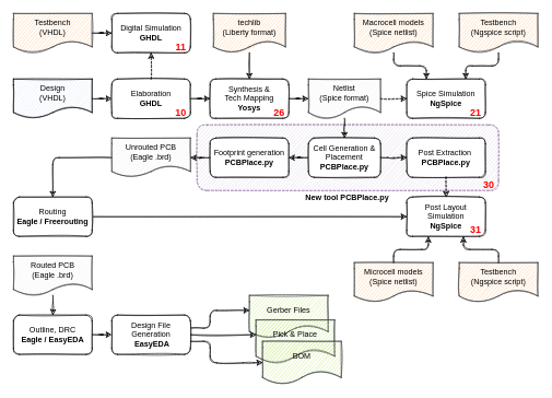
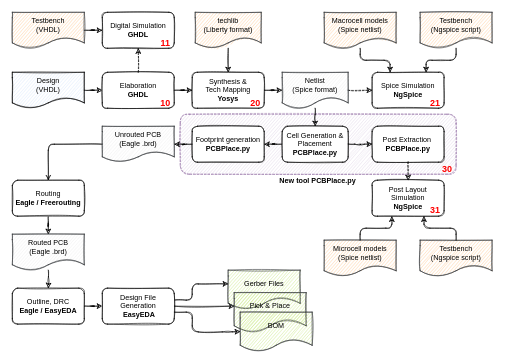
  <mxCell id="0" />
  <mxCell id="1" parent="0" />
  <mxCell id="2" value="" style="rounded=1;whiteSpace=wrap;html=1;dashed=1;fillColor=#e1d5e7;strokeColor=#9673a6;sketch=1;" parent="1" vertex="1"><mxGeometry x="300" y="190" width="460" height="100" as="geometry" /></mxCell>
  <mxCell id="3" value="" style="edgeStyle=orthogonalEdgeStyle;orthogonalLoop=1;jettySize=auto;html=1;sketch=1;" parent="1" source="4" target="7" edge="1"><mxGeometry relative="1" as="geometry" /></mxCell>
  <mxCell id="4" value="Design&lt;br&gt;(VHDL)" style="shape=document;whiteSpace=wrap;html=1;boundedLbl=1;fillColor=#dae8fc;strokeColor=#030303;rounded=1;sketch=1;" parent="1" vertex="1"><mxGeometry x="20" y="120" width="120" height="60" as="geometry" /></mxCell>
  <mxCell id="5" value="" style="edgeStyle=orthogonalEdgeStyle;orthogonalLoop=1;jettySize=auto;html=1;sketch=1;" parent="1" source="7" target="9" edge="1"><mxGeometry relative="1" as="geometry" /></mxCell>
  <mxCell id="6" value="" style="edgeStyle=orthogonalEdgeStyle;orthogonalLoop=1;jettySize=auto;html=1;dashed=1;sketch=1;" parent="1" source="7" target="39" edge="1"><mxGeometry relative="1" as="geometry" /></mxCell>
  <mxCell id="7" value="Elaboration&lt;br&gt;&lt;b&gt;GHDL&lt;/b&gt;" style="whiteSpace=wrap;html=1;rounded=1;sketch=1;" parent="1" vertex="1"><mxGeometry x="170" y="120" width="120" height="60" as="geometry" /></mxCell>
  <mxCell id="8" value="" style="edgeStyle=orthogonalEdgeStyle;orthogonalLoop=1;jettySize=auto;html=1;sketch=1;" parent="1" source="9" target="12" edge="1"><mxGeometry relative="1" as="geometry" /></mxCell>
  <mxCell id="9" value="Synthesis &amp;amp; &lt;br&gt;Tech Mapping&lt;br&gt;&lt;b&gt;Yosys&lt;/b&gt;" style="whiteSpace=wrap;html=1;rounded=1;sketch=1;" parent="1" vertex="1"><mxGeometry x="320" y="120" width="120" height="60" as="geometry" /></mxCell>
  <mxCell id="10" value="" style="edgeStyle=orthogonalEdgeStyle;orthogonalLoop=1;jettySize=auto;html=1;sketch=1;" parent="1" source="12" target="14" edge="1"><mxGeometry relative="1" as="geometry"><Array as="points"><mxPoint x="525" y="200" /><mxPoint x="525" y="200" /></Array></mxGeometry></mxCell>
  <mxCell id="11" value="" style="edgeStyle=orthogonalEdgeStyle;orthogonalLoop=1;jettySize=auto;html=1;dashed=1;sketch=1;" parent="1" source="12" target="19" edge="1"><mxGeometry relative="1" as="geometry" /></mxCell>
  <mxCell id="12" value="Netlist&lt;br&gt;(Spice format)" style="shape=document;whiteSpace=wrap;html=1;boundedLbl=1;fillColor=#eeeeee;strokeColor=#36393d;rounded=1;sketch=1;" parent="1" vertex="1"><mxGeometry x="470" y="120" width="110" height="60" as="geometry" /></mxCell>
  <mxCell id="13" value="" style="edgeStyle=orthogonalEdgeStyle;orthogonalLoop=1;jettySize=auto;html=1;sketch=1;" parent="1" source="14" target="18" edge="1"><mxGeometry relative="1" as="geometry" /></mxCell>
  <mxCell id="14" value="Cell Generation &amp;amp; Placement&lt;br&gt;&lt;b&gt;PCBPlace.py&lt;/b&gt;" style="whiteSpace=wrap;html=1;rounded=1;sketch=1;" parent="1" vertex="1"><mxGeometry x="470" y="210" width="110" height="60" as="geometry" /></mxCell>
  <mxCell id="15" value="" style="edgeStyle=orthogonalEdgeStyle;orthogonalLoop=1;jettySize=auto;html=1;sketch=1;" parent="1" source="16" target="9" edge="1"><mxGeometry relative="1" as="geometry" /></mxCell>
  <mxCell id="16" value="techlib&lt;br&gt;(Liberty format)" style="shape=document;whiteSpace=wrap;html=1;boundedLbl=1;fillColor=#ffcc99;strokeColor=#36393d;rounded=1;sketch=1;" parent="1" vertex="1"><mxGeometry x="325" y="20" width="110" height="60" as="geometry" /></mxCell>
  <mxCell id="17" value="" style="edgeStyle=orthogonalEdgeStyle;orthogonalLoop=1;jettySize=auto;html=1;sketch=1;" parent="1" source="18" target="25" edge="1"><mxGeometry relative="1" as="geometry" /></mxCell>
  <mxCell id="18" value="Footprint generation&lt;br&gt;&lt;b&gt;PCBPlace.py&lt;/b&gt;" style="whiteSpace=wrap;html=1;rounded=1;sketch=1;" parent="1" vertex="1"><mxGeometry x="320" y="210" width="120" height="60" as="geometry" /></mxCell>
  <mxCell id="19" value="Spice Simulation&lt;br&gt;&lt;b&gt;NgSpice&lt;/b&gt;" style="whiteSpace=wrap;html=1;rounded=1;sketch=1;" parent="1" vertex="1"><mxGeometry x="620" y="120" width="120" height="60" as="geometry" /></mxCell>
  <mxCell id="20" value="" style="edgeStyle=orthogonalEdgeStyle;orthogonalLoop=1;jettySize=auto;html=1;entryX=0.25;entryY=0;entryDx=0;entryDy=0;sketch=1;" parent="1" source="21" target="19" edge="1"><mxGeometry relative="1" as="geometry" /></mxCell>
  <mxCell id="21" value="Macrocell models&lt;br&gt;(Spice netlist)" style="shape=document;whiteSpace=wrap;html=1;boundedLbl=1;fillColor=#ffcc99;strokeColor=#36393d;rounded=1;sketch=1;" parent="1" vertex="1"><mxGeometry x="540" y="20" width="120" height="60" as="geometry" /></mxCell>
  <mxCell id="22" value="" style="edgeStyle=orthogonalEdgeStyle;orthogonalLoop=1;jettySize=auto;html=1;sketch=1;" parent="1" source="23" target="19" edge="1"><mxGeometry relative="1" as="geometry"><mxPoint x="730" y="100" as="targetPoint" /><Array as="points"><mxPoint x="760" y="100" /><mxPoint x="710" y="100" /></Array></mxGeometry></mxCell>
  <mxCell id="23" value="Testbench&lt;br&gt;(Ngspice script)" style="shape=document;whiteSpace=wrap;html=1;boundedLbl=1;fillColor=#ffcc99;strokeColor=#36393d;rounded=1;sketch=1;" parent="1" vertex="1"><mxGeometry x="700" y="20" width="120" height="60" as="geometry" /></mxCell>
- <mxCell id="24" value="" style="edgeStyle=orthogonalEdgeStyle;orthogonalLoop=1;jettySize=auto;html=1;sketch=1;" parent="1" source="25" target="27" edge="1"><mxGeometry relative="1" as="geometry" /></mxCell>
+ <mxCell id="24" value="" style="edgeStyle=orthogonalEdgeStyle;orthogonalLoop=1;jettySize=auto;html=1;sketch=1;endArrow=open;" parent="1" source="25" target="27" edge="1"><mxGeometry relative="1" as="geometry" /></mxCell>
  <mxCell id="25" value="Unrouted PCB&lt;br&gt;(Eagle .brd)" style="shape=document;whiteSpace=wrap;html=1;boundedLbl=1;fillColor=#eeeeee;strokeColor=#36393d;rounded=1;sketch=1;" parent="1" vertex="1"><mxGeometry x="170" y="210" width="120" height="60" as="geometry" /></mxCell>
- <mxCell id="26" value="" style="edgeStyle=orthogonalEdgeStyle;orthogonalLoop=1;jettySize=auto;html=1;sketch=1;" parent="1" source="27" target="50" edge="1"><mxGeometry relative="1" as="geometry" /></mxCell>
+ <mxCell id="26" value="" style="edgeStyle=orthogonalEdgeStyle;orthogonalLoop=1;jettySize=auto;html=1;sketch=1;" parent="1" source="27" target="35" edge="1"><mxGeometry relative="1" as="geometry" /></mxCell>
  <mxCell id="27" value="Routing&lt;br&gt;&lt;b&gt;Eagle / Freerouting&lt;/b&gt;" style="whiteSpace=wrap;html=1;rounded=1;sketch=1;" parent="1" vertex="1"><mxGeometry x="20" y="300" width="120" height="60" as="geometry" /></mxCell>
  <mxCell id="28" value="" style="edgeStyle=orthogonalEdgeStyle;orthogonalLoop=1;jettySize=auto;html=1;sketch=1;" parent="1" source="29" target="33" edge="1"><mxGeometry relative="1" as="geometry" /></mxCell>
  <mxCell id="29" value="Outline, DRC&lt;br&gt;&lt;b&gt;Eagle / EasyEDA&lt;/b&gt;" style="whiteSpace=wrap;html=1;rounded=1;sketch=1;" parent="1" vertex="1"><mxGeometry x="20" y="480" width="120" height="60" as="geometry" /></mxCell>
  <mxCell id="30" value="" style="edgeStyle=orthogonalEdgeStyle;orthogonalLoop=1;jettySize=auto;html=1;sketch=1;" parent="1" source="33" target="36" edge="1"><mxGeometry relative="1" as="geometry"><Array as="points"><mxPoint x="320" y="500" /><mxPoint x="320" y="473" /></Array></mxGeometry></mxCell>
  <mxCell id="31" style="edgeStyle=orthogonalEdgeStyle;orthogonalLoop=1;jettySize=auto;html=1;exitX=1;exitY=0.5;exitDx=0;exitDy=0;sketch=1;" parent="1" source="33" target="37" edge="1"><mxGeometry relative="1" as="geometry"><Array as="points"><mxPoint x="460" y="510" /><mxPoint x="460" y="510" /></Array></mxGeometry></mxCell>
  <mxCell id="32" style="edgeStyle=orthogonalEdgeStyle;orthogonalLoop=1;jettySize=auto;html=1;exitX=0.999;exitY=0.667;exitDx=0;exitDy=0;entryX=0;entryY=0.5;entryDx=0;entryDy=0;exitPerimeter=0;sketch=1;" parent="1" source="33" target="38" edge="1"><mxGeometry relative="1" as="geometry"><Array as="points"><mxPoint x="320" y="520" /><mxPoint x="320" y="553" /><mxPoint x="380" y="553" /></Array></mxGeometry></mxCell>
  <mxCell id="33" value="Design File Generation&lt;br&gt;&lt;b&gt;&amp;nbsp;EasyEDA&lt;/b&gt;" style="whiteSpace=wrap;html=1;rounded=1;sketch=1;" parent="1" vertex="1"><mxGeometry x="170" y="480" width="120" height="60" as="geometry" /></mxCell>
  <mxCell id="34" value="" style="edgeStyle=orthogonalEdgeStyle;orthogonalLoop=1;jettySize=auto;html=1;sketch=1;" parent="1" target="29" edge="1"><mxGeometry relative="1" as="geometry"><mxPoint x="80" y="450" as="sourcePoint" /></mxGeometry></mxCell>
  <mxCell id="35" value="Routed PCB&lt;br&gt;(Eagle .brd)" style="shape=document;whiteSpace=wrap;html=1;boundedLbl=1;fillColor=#eeeeee;strokeColor=#36393d;rounded=1;sketch=1;" parent="1" vertex="1"><mxGeometry x="20" y="390" width="120" height="60" as="geometry" /></mxCell>
  <mxCell id="36" value="Gerber Files" style="shape=document;whiteSpace=wrap;html=1;boundedLbl=1;fillColor=#cdeb8b;strokeColor=#36393d;rounded=1;sketch=1;" parent="1" vertex="1"><mxGeometry x="380" y="450" width="120" height="65" as="geometry" /></mxCell>
  <mxCell id="37" value="Pick &amp;amp; Place" style="shape=document;whiteSpace=wrap;html=1;boundedLbl=1;fillColor=#cdeb8b;strokeColor=#36393d;rounded=1;sketch=1;" parent="1" vertex="1"><mxGeometry x="390" y="487.5" width="120" height="65" as="geometry" /></mxCell>
  <mxCell id="38" value="BOM" style="shape=document;whiteSpace=wrap;html=1;boundedLbl=1;fillColor=#cdeb8b;strokeColor=#36393d;rounded=1;sketch=1;" parent="1" vertex="1"><mxGeometry x="400" y="520" width="120" height="65" as="geometry" /></mxCell>
  <mxCell id="39" value="Digital Simulation&lt;br&gt;&lt;b&gt;GHDL&lt;/b&gt;" style="whiteSpace=wrap;html=1;rounded=1;sketch=1;" parent="1" vertex="1"><mxGeometry x="170" y="20" width="120" height="60" as="geometry" /></mxCell>
  <mxCell id="40" value="" style="edgeStyle=orthogonalEdgeStyle;orthogonalLoop=1;jettySize=auto;html=1;sketch=1;" parent="1" source="41" target="39" edge="1"><mxGeometry relative="1" as="geometry" /></mxCell>
  <mxCell id="41" value="Testbench&lt;br&gt;(VHDL)" style="shape=document;whiteSpace=wrap;html=1;boundedLbl=1;fillColor=#ffcc99;strokeColor=#36393d;rounded=1;sketch=1;" parent="1" vertex="1"><mxGeometry x="20" y="20" width="120" height="60" as="geometry" /></mxCell>
  <mxCell id="42" value="21" style="text;html=1;align=center;verticalAlign=middle;resizable=0;points=[];autosize=1;strokeColor=none;fillColor=none;fontStyle=1;fontSize=15;labelBackgroundColor=none;labelBorderColor=none;fontColor=#FF0000;" parent="1" vertex="1"><mxGeometry x="710" y="160" width="30" height="20" as="geometry" /></mxCell>
  <mxCell id="43" value="10" style="text;html=1;align=center;verticalAlign=middle;resizable=0;points=[];autosize=1;strokeColor=none;fillColor=none;fontStyle=1;fontSize=15;labelBackgroundColor=none;labelBorderColor=none;fontColor=#FF0000;" parent="1" vertex="1"><mxGeometry x="260" y="160" width="30" height="20" as="geometry" /></mxCell>
  <mxCell id="44" value="11" style="text;html=1;align=center;verticalAlign=middle;resizable=0;points=[];autosize=1;strokeColor=none;fillColor=none;fontStyle=1;fontSize=15;labelBackgroundColor=none;labelBorderColor=none;fontColor=#FF0000;" parent="1" vertex="1"><mxGeometry x="260" y="60" width="30" height="20" as="geometry" /></mxCell>
- <mxCell id="45" value="26" style="text;html=1;align=center;verticalAlign=middle;resizable=0;points=[];autosize=1;strokeColor=none;fillColor=none;fontStyle=1;fontSize=15;labelBackgroundColor=none;labelBorderColor=none;fontColor=#FF0000;" parent="1" vertex="1"><mxGeometry x="410" y="160" width="30" height="20" as="geometry" /></mxCell>
+ <mxCell id="45" value="20" style="text;html=1;align=center;verticalAlign=middle;resizable=0;points=[];autosize=1;strokeColor=none;fillColor=none;fontStyle=1;fontSize=15;labelBackgroundColor=none;labelBorderColor=none;fontColor=#FF0000;" parent="1" vertex="1"><mxGeometry x="410" y="160" width="30" height="20" as="geometry" /></mxCell>
  <mxCell id="46" value="30" style="text;html=1;align=center;verticalAlign=middle;resizable=0;points=[];autosize=1;strokeColor=none;fillColor=none;fontStyle=1;fontSize=15;labelBackgroundColor=none;labelBorderColor=none;fontColor=#FF0000;" parent="1" vertex="1"><mxGeometry x="730" y="270" width="30" height="20" as="geometry" /></mxCell>
  <mxCell id="47" value="New tool PCBPlace.py" style="text;html=1;strokeColor=none;fillColor=none;align=center;verticalAlign=middle;whiteSpace=wrap;rounded=0;dashed=1;sketch=1;fontStyle=1" parent="1" vertex="1"><mxGeometry x="452" y="287" width="155" height="30" as="geometry" /></mxCell>
  <mxCell id="48" value="Post Extraction&amp;nbsp;&lt;br&gt;&lt;b&gt;PCBPlace.py&lt;/b&gt;" style="whiteSpace=wrap;html=1;rounded=1;sketch=1;" vertex="1" parent="1"><mxGeometry x="620" y="210" width="120" height="60" as="geometry" /></mxCell>
  <mxCell id="49" value="" style="edgeStyle=orthogonalEdgeStyle;orthogonalLoop=1;jettySize=auto;html=1;sketch=1;" edge="1" parent="1"><mxGeometry relative="1" as="geometry"><mxPoint x="580" y="239.71" as="sourcePoint" /><mxPoint x="620" y="239.71" as="targetPoint" /></mxGeometry></mxCell>
  <mxCell id="50" value="Post Layout Simulation&lt;br&gt;&lt;b&gt;NgSpice&lt;/b&gt;" style="whiteSpace=wrap;html=1;rounded=1;sketch=1;" vertex="1" parent="1"><mxGeometry x="620" y="300" width="120" height="60" as="geometry" /></mxCell>
  <mxCell id="51" value="" style="edgeStyle=orthogonalEdgeStyle;orthogonalLoop=1;jettySize=auto;html=1;dashed=1;sketch=1;entryX=0.5;entryY=0;entryDx=0;entryDy=0;" edge="1" parent="1" target="50"><mxGeometry relative="1" as="geometry"><mxPoint x="680" y="269.43" as="sourcePoint" /><mxPoint x="720" y="269.43" as="targetPoint" /></mxGeometry></mxCell>
  <mxCell id="52" value="31" style="text;html=1;align=center;verticalAlign=middle;resizable=0;points=[];autosize=1;strokeColor=none;fillColor=none;fontStyle=1;fontSize=15;labelBackgroundColor=none;labelBorderColor=none;fontColor=#FF0000;" vertex="1" parent="1"><mxGeometry x="710" y="340" width="30" height="20" as="geometry" /></mxCell>
  <mxCell id="53" value="Microcell models&lt;br&gt;(Spice netlist)" style="shape=document;whiteSpace=wrap;html=1;boundedLbl=1;fillColor=#ffcc99;strokeColor=#36393d;rounded=1;sketch=1;" vertex="1" parent="1"><mxGeometry x="540" y="400" width="120" height="60" as="geometry" /></mxCell>
  <mxCell id="54" value="Testbench&lt;br&gt;(Ngspice script)" style="shape=document;whiteSpace=wrap;html=1;boundedLbl=1;fillColor=#ffcc99;strokeColor=#36393d;rounded=1;sketch=1;" vertex="1" parent="1"><mxGeometry x="700" y="400" width="120" height="60" as="geometry" /></mxCell>
  <mxCell id="55" value="" style="edgeStyle=orthogonalEdgeStyle;orthogonalLoop=1;jettySize=auto;html=1;entryX=0.274;entryY=1.005;entryDx=0;entryDy=0;sketch=1;entryPerimeter=0;" edge="1" parent="1" target="50"><mxGeometry relative="1" as="geometry"><mxPoint x="600" y="400" as="sourcePoint" /><mxPoint x="649.99" y="440" as="targetPoint" /><Array as="points"><mxPoint x="600" y="380" /><mxPoint x="653" y="380" /></Array></mxGeometry></mxCell>
  <mxCell id="56" value="" style="edgeStyle=orthogonalEdgeStyle;orthogonalLoop=1;jettySize=auto;html=1;entryX=0.274;entryY=1.005;entryDx=0;entryDy=0;sketch=1;entryPerimeter=0;exitX=0.5;exitY=0;exitDx=0;exitDy=0;" edge="1" parent="1" source="54"><mxGeometry relative="1" as="geometry"><mxPoint x="653.54" y="400" as="sourcePoint" /><mxPoint x="706.42" y="360.3" as="targetPoint" /><Array as="points"><mxPoint x="760" y="380" /><mxPoint x="706" y="380" /></Array></mxGeometry></mxCell>
